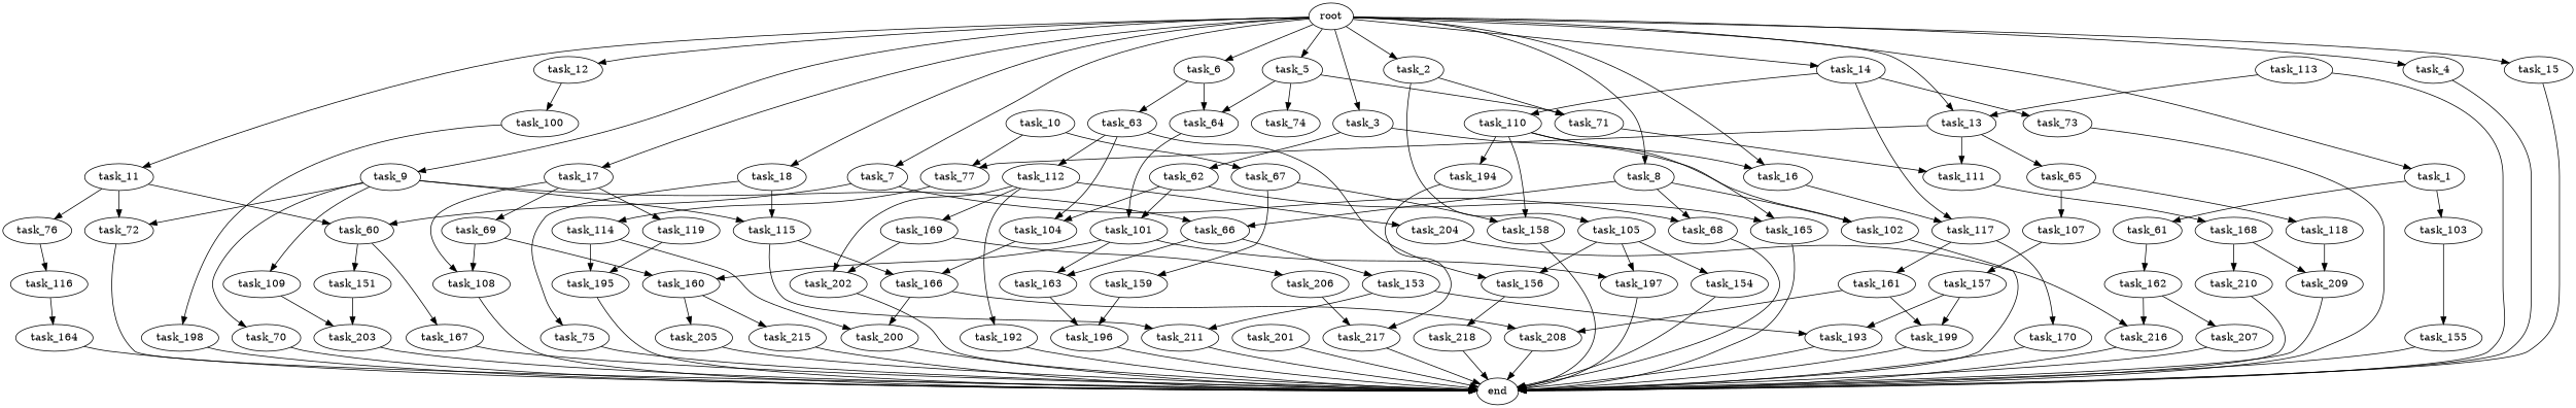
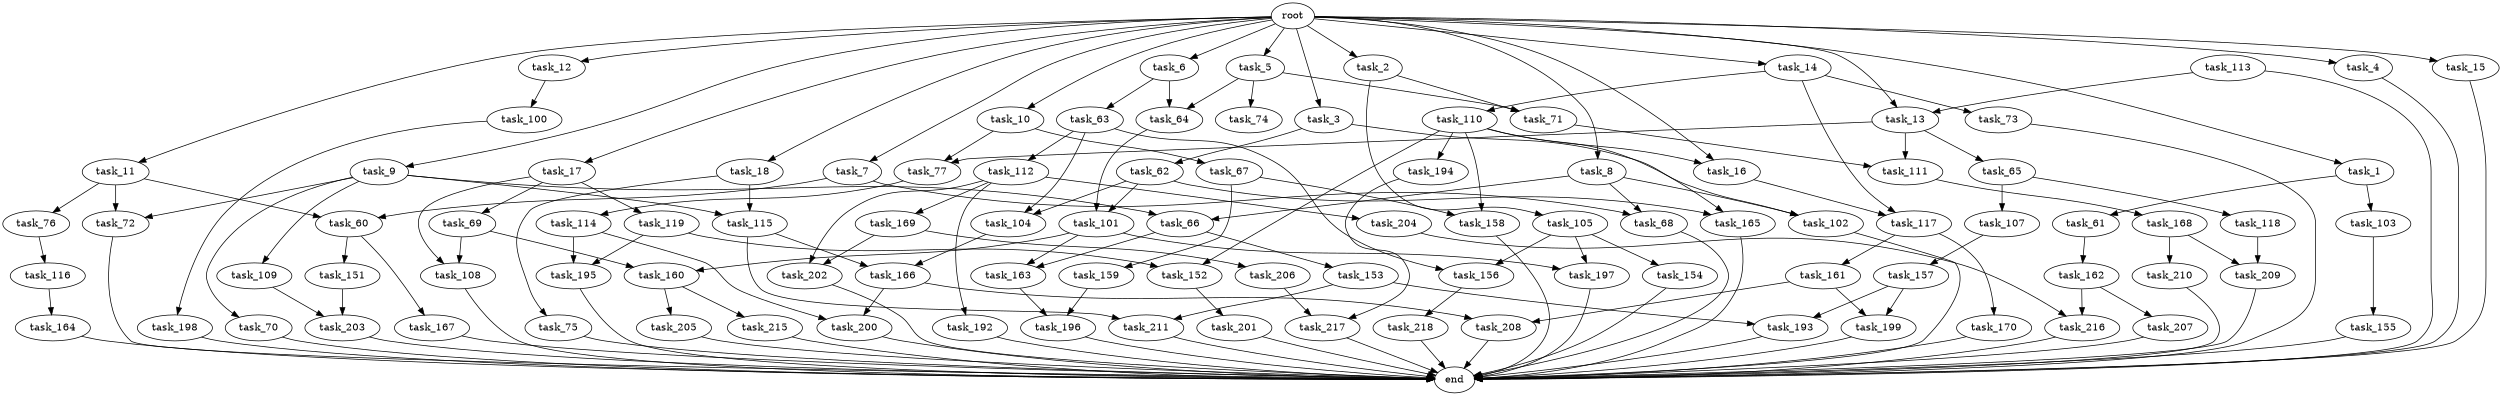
  digraph {
    task_103
    task_155
    end
    task_101
    task_160
    task_197
    task_163
    task_215
    task_205
    task_196
    task_108
    task_207
    task_15
    task_151
    task_203
    task_105
    task_154
    task_156
    task_218
    task_18
    task_115
    task_75
    task_211
    task_166
    task_195
    task_73
    task_209
    task_210
    task_16
    task_117
    task_110
    task_158
    task_194
    task_165
+   task_152
    task_170
    task_161
    task_217
    task_201
    task_68
    task_162
    task_216
    task_1
    task_61
    task_64
    task_11
    task_72
    task_76
    task_60
    task_116
    task_167
    task_100
    task_198
    task_62
    task_104
    task_107
    task_157
    task_199
    task_193
    task_2
    task_71
    task_111
    task_10
    task_67
    task_77
    task_159
    task_114
    task_66
    task_153
    task_109
    task_200
    task_208
    task_17
    task_69
    task_119
    task_9
    task_70
    task_192
    task_202
    task_118
    task_65
    task_164
    task_168
    task_206
    task_12
    task_3
    task_102
    task_169
    task_5
    task_74
    task_8
    task_14
    task_4
    task_113
    task_13
    task_112
    task_204
    root
    task_6
    task_7
    task_63
    task_103 -> task_155
    task_155 -> end
    task_101 -> task_160
    task_101 -> task_197
    task_101 -> task_163
    task_160 -> task_215
    task_160 -> task_205
    task_197 -> end
    task_163 -> task_196
    task_215 -> end
    task_205 -> end
    task_196 -> end
    task_108 -> end
    task_207 -> end
    task_15 -> end
    task_151 -> task_203
    task_203 -> end
    task_105 -> task_197
    task_105 -> task_154
    task_105 -> task_156
    task_154 -> end
    task_156 -> task_218
    task_218 -> end
    task_18 -> task_115
    task_18 -> task_75
    task_115 -> task_211
    task_115 -> task_166
    task_75 -> end
    task_211 -> end
    task_166 -> task_200
    task_166 -> task_208
    task_195 -> end
    task_73 -> end
    task_209 -> end
    task_210 -> end
    task_16 -> task_117
    task_117 -> task_170
    task_117 -> task_161
    task_110 -> task_16
    task_110 -> task_158
    task_110 -> task_194
    task_110 -> task_165
+   task_110 -> task_152
    task_158 -> end
    task_194 -> task_217
    task_165 -> end
+   task_152 -> task_201
    task_170 -> end
    task_161 -> task_199
    task_161 -> task_208
    task_217 -> end
    task_201 -> end
    task_68 -> end
    task_162 -> task_207
    task_162 -> task_216
    task_216 -> end
    task_1 -> task_103
    task_1 -> task_61
    task_61 -> task_162
    task_64 -> task_101
    task_11 -> task_72
    task_11 -> task_76
    task_11 -> task_60
    task_72 -> end
    task_76 -> task_116
    task_60 -> task_151
    task_60 -> task_167
    task_116 -> task_164
    task_167 -> end
    task_100 -> task_198
    task_198 -> end
    task_62 -> task_101
    task_62 -> task_165
    task_62 -> task_104
    task_104 -> task_166
    task_107 -> task_157
    task_157 -> task_199
    task_157 -> task_193
    task_199 -> end
    task_193 -> end
    task_2 -> task_105
    task_2 -> task_71
    task_71 -> task_111
    task_111 -> task_168
    task_10 -> task_67
    task_10 -> task_77
    task_67 -> task_158
    task_67 -> task_159
    task_77 -> task_114
    task_159 -> task_196
    task_114 -> task_195
    task_114 -> task_200
    task_66 -> task_163
    task_66 -> task_153
    task_153 -> task_211
    task_153 -> task_193
    task_109 -> task_203
    task_200 -> end
    task_208 -> end
    task_17 -> task_108
    task_17 -> task_69
    task_17 -> task_119
    task_69 -> task_160
    task_69 -> task_108
    task_119 -> task_195
+   task_119 -> task_152
    task_9 -> task_115
    task_9 -> task_72
    task_9 -> task_66
    task_9 -> task_109
    task_9 -> task_70
    task_70 -> end
    task_192 -> end
    task_202 -> end
    task_118 -> task_209
    task_65 -> task_107
    task_65 -> task_118
    task_164 -> end
    task_168 -> task_209
    task_168 -> task_210
    task_206 -> task_217
    task_12 -> task_100
    task_3 -> task_62
    task_3 -> task_102
    task_102 -> end
    task_169 -> task_202
    task_169 -> task_206
    task_5 -> task_64
    task_5 -> task_71
    task_5 -> task_74
    task_8 -> task_68
    task_8 -> task_66
    task_8 -> task_102
    task_14 -> task_73
    task_14 -> task_117
    task_14 -> task_110
    task_4 -> end
    task_113 -> end
    task_113 -> task_13
    task_13 -> task_111
    task_13 -> task_77
    task_13 -> task_65
    task_112 -> task_192
    task_112 -> task_202
    task_112 -> task_169
    task_112 -> task_204
    task_204 -> task_216
    root -> task_15
    root -> task_18
    root -> task_16
    root -> task_1
    root -> task_11
    root -> task_2
+   root -> task_10
    root -> task_17
    root -> task_9
    root -> task_12
    root -> task_3
    root -> task_5
    root -> task_8
    root -> task_14
    root -> task_4
    root -> task_13
    root -> task_6
    root -> task_7
    task_6 -> task_64
    task_6 -> task_63
    task_7 -> task_68
    task_7 -> task_60
    task_63 -> task_156
    task_63 -> task_104
    task_63 -> task_112
  }
